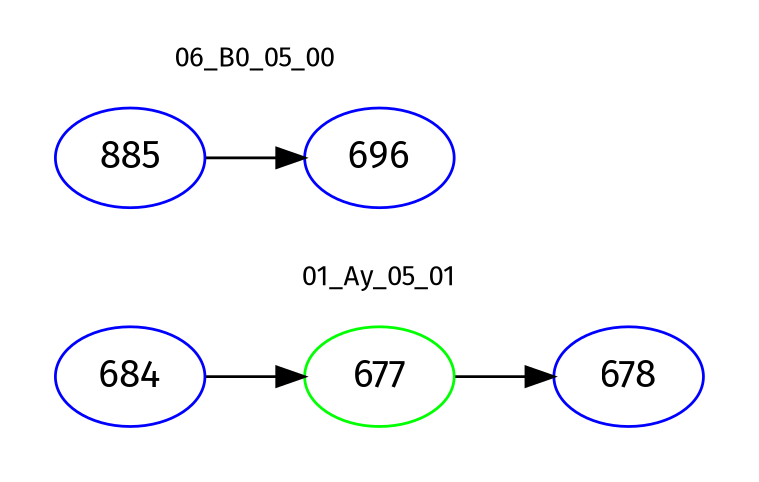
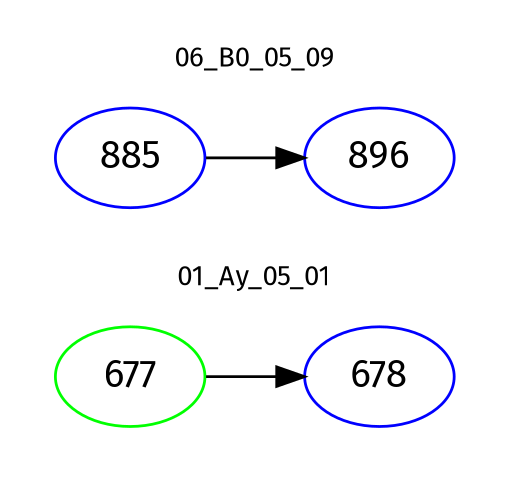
  digraph {
    fontname="Fira Sans"
    rankdir=LR
    node [color=blue fontname="Fira Sans"]
    edge [color=black fontname="Fira Sans"]
-   n1 [label=684]
    n2 [color=green label=677]
    n3 [label=678]
    n4 [label=885]
-   n5 [label=696]
+   n5 [label=896]
    subgraph cluster_1 {
      color=white
      fontsize=10
      label="01_Ay_05_01"
-     n1
      n2
      n3
    }
    subgraph cluster_2 {
      color=white
      fontsize=10
-     label="06_B0_05_00"
+     label="06_B0_05_09"
      n4
      n5
    }
-   n1 -> n2
    n2 -> n3
    n4 -> n5
  }
